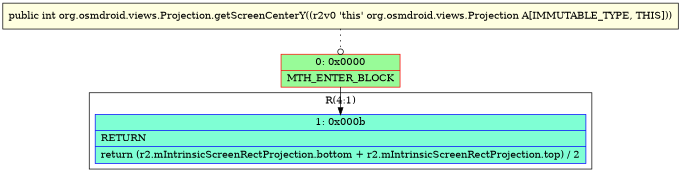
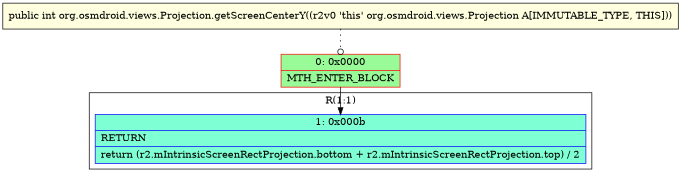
  digraph {
    node [shape=record style=filled]
    n1 [color=blue label="{1\:\ 0x000b|RETURN\l|return (r2.mIntrinsicScreenRectProjection.bottom + r2.mIntrinsicScreenRectProjection.top) \/ 2\l}" fillcolor=aquamarine]
    n2 [color=red label="{0\:\ 0x0000|MTH_ENTER_BLOCK\l}" fillcolor=palegreen]
    n3 [label="{public int org.osmdroid.views.Projection.getScreenCenterY((r2v0 'this' org.osmdroid.views.Projection A[IMMUTABLE_TYPE, THIS])) }" fillcolor=lightyellow]
    subgraph cluster_1 {
-     label="R(4:1)"
+     label="R(1:1)"
      n1
    }
    n2 -> n1 [style=solid arrowhead=normal]
    n3 -> n2 [style=dotted arrowhead=odot]
  }
